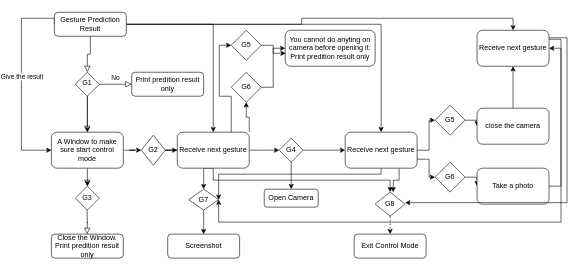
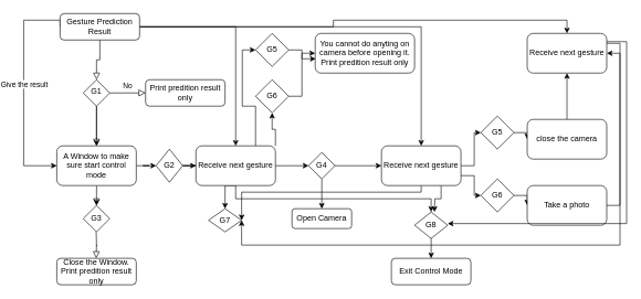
  <mxCell id="0" />
  <mxCell id="1" parent="0" />
  <mxCell id="2" value="" style="rounded=0;html=1;jettySize=auto;orthogonalLoop=1;fontSize=11;endArrow=block;endFill=0;endSize=8;strokeWidth=1;shadow=0;labelBackgroundColor=none;edgeStyle=orthogonalEdgeStyle;" parent="1" source="8" target="12" edge="1"><mxGeometry relative="1" as="geometry" /></mxCell>
  <mxCell id="3" style="edgeStyle=orthogonalEdgeStyle;rounded=0;orthogonalLoop=1;jettySize=auto;html=1;exitX=0;exitY=0.5;exitDx=0;exitDy=0;entryX=0;entryY=0.5;entryDx=0;entryDy=0;" edge="1" parent="1" source="8" target="17"><mxGeometry relative="1" as="geometry"><Array as="points"><mxPoint x="20" y="30" /><mxPoint x="20" y="250" /></Array></mxGeometry></mxCell>
  <mxCell id="4" value="Give the result" style="edgeLabel;html=1;align=center;verticalAlign=middle;resizable=0;points=[];" vertex="1" connectable="0" parent="3"><mxGeometry x="-0.04" relative="1" as="geometry"><mxPoint as="offset" /></mxGeometry></mxCell>
  <mxCell id="5" style="edgeStyle=orthogonalEdgeStyle;rounded=0;orthogonalLoop=1;jettySize=auto;html=1;entryX=0.5;entryY=0;entryDx=0;entryDy=0;" edge="1" parent="1" source="8" target="28"><mxGeometry relative="1" as="geometry" /></mxCell>
  <mxCell id="6" style="edgeStyle=orthogonalEdgeStyle;rounded=0;orthogonalLoop=1;jettySize=auto;html=1;exitX=1;exitY=0.5;exitDx=0;exitDy=0;entryX=0.5;entryY=0;entryDx=0;entryDy=0;" edge="1" parent="1" source="8" target="38"><mxGeometry relative="1" as="geometry"><mxPoint x="670" y="240" as="targetPoint" /></mxGeometry></mxCell>
  <mxCell id="7" style="edgeStyle=orthogonalEdgeStyle;rounded=0;orthogonalLoop=1;jettySize=auto;html=1;exitX=1;exitY=0.5;exitDx=0;exitDy=0;entryX=0.5;entryY=0;entryDx=0;entryDy=0;" edge="1" parent="1" source="8" target="59"><mxGeometry relative="1" as="geometry" /></mxCell>
  <mxCell id="8" value="Gesture Prediction Result" style="rounded=1;whiteSpace=wrap;html=1;fontSize=12;glass=0;strokeWidth=1;shadow=0;" parent="1" vertex="1"><mxGeometry x="75" y="20" width="120" height="40" as="geometry" /></mxCell>
  <mxCell id="9" value="" style="rounded=0;html=1;jettySize=auto;orthogonalLoop=1;fontSize=11;endArrow=block;endFill=0;endSize=8;strokeWidth=1;shadow=0;labelBackgroundColor=none;edgeStyle=orthogonalEdgeStyle;" parent="1" source="12" edge="1"><mxGeometry x="-0.575" relative="1" as="geometry"><mxPoint as="offset" /><mxPoint x="130" y="220" as="targetPoint" /></mxGeometry></mxCell>
  <mxCell id="10" value="No" style="edgeStyle=orthogonalEdgeStyle;rounded=0;html=1;jettySize=auto;orthogonalLoop=1;fontSize=11;endArrow=block;endFill=0;endSize=8;strokeWidth=1;shadow=0;labelBackgroundColor=none;" parent="1" source="12" target="13" edge="1"><mxGeometry y="10" relative="1" as="geometry"><mxPoint as="offset" /></mxGeometry></mxCell>
  <mxCell id="11" value="" style="edgeStyle=orthogonalEdgeStyle;rounded=0;orthogonalLoop=1;jettySize=auto;html=1;" edge="1" parent="1" source="12" target="17"><mxGeometry relative="1" as="geometry" /></mxCell>
  <mxCell id="12" value="G1" style="rhombus;whiteSpace=wrap;html=1;shadow=0;fontFamily=Helvetica;fontSize=12;align=center;strokeWidth=1;spacing=6;spacingTop=-4;" parent="1" vertex="1"><mxGeometry x="110" y="120" width="40" height="40" as="geometry" /></mxCell>
  <mxCell id="13" value="Print predition result only" style="rounded=1;whiteSpace=wrap;html=1;fontSize=12;glass=0;strokeWidth=1;shadow=0;" parent="1" vertex="1"><mxGeometry x="204" y="120" width="120" height="40" as="geometry" /></mxCell>
  <mxCell id="14" value="" style="rounded=0;html=1;jettySize=auto;orthogonalLoop=1;fontSize=11;endArrow=block;endFill=0;endSize=8;strokeWidth=1;shadow=0;labelBackgroundColor=none;edgeStyle=orthogonalEdgeStyle;" parent="1" edge="1"><mxGeometry x="0.333" y="20" relative="1" as="geometry"><mxPoint as="offset" /><mxPoint x="129.5" y="350" as="sourcePoint" /><mxPoint x="129.5" y="390" as="targetPoint" /></mxGeometry></mxCell>
  <mxCell id="15" style="edgeStyle=orthogonalEdgeStyle;rounded=0;orthogonalLoop=1;jettySize=auto;html=1;exitX=0.5;exitY=1;exitDx=0;exitDy=0;entryX=0.5;entryY=0;entryDx=0;entryDy=0;" edge="1" parent="1" source="17"><mxGeometry relative="1" as="geometry"><mxPoint x="130" y="310" as="targetPoint" /></mxGeometry></mxCell>
  <mxCell id="16" value="" style="edgeStyle=orthogonalEdgeStyle;rounded=0;orthogonalLoop=1;jettySize=auto;html=1;" edge="1" parent="1" source="17" target="20"><mxGeometry relative="1" as="geometry" /></mxCell>
  <mxCell id="17" value="A Window to make sure start control mode" style="rounded=1;whiteSpace=wrap;html=1;" vertex="1" parent="1"><mxGeometry x="70" y="220" width="120" height="60" as="geometry" /></mxCell>
  <mxCell id="18" value="" style="rounded=0;html=1;jettySize=auto;orthogonalLoop=1;fontSize=11;endArrow=block;endFill=0;endSize=8;strokeWidth=1;shadow=0;labelBackgroundColor=none;edgeStyle=orthogonalEdgeStyle;" edge="1" parent="1"><mxGeometry x="0.333" y="20" relative="1" as="geometry"><mxPoint as="offset" /><mxPoint x="130" y="300" as="sourcePoint" /><mxPoint x="130" y="310" as="targetPoint" /></mxGeometry></mxCell>
  <mxCell id="19" style="edgeStyle=orthogonalEdgeStyle;rounded=0;orthogonalLoop=1;jettySize=auto;html=1;exitX=1;exitY=0.5;exitDx=0;exitDy=0;" edge="1" parent="1" source="20" target="28"><mxGeometry relative="1" as="geometry" /></mxCell>
  <mxCell id="20" value="G2" style="rhombus;whiteSpace=wrap;html=1;" vertex="1" parent="1"><mxGeometry x="220" y="225" width="40" height="50" as="geometry" /></mxCell>
  <mxCell id="21" value="G3" style="rhombus;whiteSpace=wrap;html=1;" vertex="1" parent="1"><mxGeometry x="110" y="310" width="40" height="40" as="geometry" /></mxCell>
  <mxCell id="22" value="Close the Window.&lt;br&gt;Print predition result only" style="rounded=1;whiteSpace=wrap;html=1;fontSize=12;glass=0;strokeWidth=1;shadow=0;" vertex="1" parent="1"><mxGeometry x="70" y="390" width="120" height="40" as="geometry" /></mxCell>
  <mxCell id="23" value="" style="edgeStyle=orthogonalEdgeStyle;rounded=0;orthogonalLoop=1;jettySize=auto;html=1;" edge="1" parent="1" source="28"><mxGeometry relative="1" as="geometry"><mxPoint x="450" y="250" as="targetPoint" /></mxGeometry></mxCell>
  <mxCell id="24" style="edgeStyle=orthogonalEdgeStyle;rounded=0;orthogonalLoop=1;jettySize=auto;html=1;exitX=0.75;exitY=0;exitDx=0;exitDy=0;entryX=0;entryY=0.5;entryDx=0;entryDy=0;" edge="1" parent="1" source="28" target="39"><mxGeometry relative="1" as="geometry" /></mxCell>
  <mxCell id="25" style="edgeStyle=orthogonalEdgeStyle;rounded=0;orthogonalLoop=1;jettySize=auto;html=1;exitX=1;exitY=0;exitDx=0;exitDy=0;entryX=0.5;entryY=1;entryDx=0;entryDy=0;" edge="1" parent="1" source="28" target="41"><mxGeometry relative="1" as="geometry" /></mxCell>
  <mxCell id="26" style="edgeStyle=orthogonalEdgeStyle;rounded=0;orthogonalLoop=1;jettySize=auto;html=1;exitX=0.5;exitY=1;exitDx=0;exitDy=0;entryX=0.5;entryY=0;entryDx=0;entryDy=0;" edge="1" parent="1" source="28" target="48"><mxGeometry relative="1" as="geometry" /></mxCell>
  <mxCell id="27" style="edgeStyle=orthogonalEdgeStyle;rounded=0;orthogonalLoop=1;jettySize=auto;html=1;exitX=0.5;exitY=1;exitDx=0;exitDy=0;" edge="1" parent="1" source="28" target="55"><mxGeometry relative="1" as="geometry" /></mxCell>
  <mxCell id="28" value="Receive next gesture" style="rounded=1;whiteSpace=wrap;html=1;" vertex="1" parent="1"><mxGeometry x="280" y="220" width="120" height="60" as="geometry" /></mxCell>
  <mxCell id="29" value="Open Camera" style="whiteSpace=wrap;html=1;rounded=1;" vertex="1" parent="1"><mxGeometry x="425" y="315" width="90" height="30" as="geometry" /></mxCell>
  <mxCell id="30" value="You cannot do anyting on camera before opening it. Print predition result only" style="rounded=1;whiteSpace=wrap;html=1;fontSize=12;glass=0;strokeWidth=1;shadow=0;" vertex="1" parent="1"><mxGeometry x="460" y="50" width="150" height="60" as="geometry" /></mxCell>
  <mxCell id="31" style="edgeStyle=orthogonalEdgeStyle;rounded=0;orthogonalLoop=1;jettySize=auto;html=1;exitX=1;exitY=0.5;exitDx=0;exitDy=0;" edge="1" parent="1" source="33" target="38"><mxGeometry relative="1" as="geometry" /></mxCell>
  <mxCell id="32" style="edgeStyle=orthogonalEdgeStyle;rounded=0;orthogonalLoop=1;jettySize=auto;html=1;exitX=0.5;exitY=1;exitDx=0;exitDy=0;entryX=0.5;entryY=0;entryDx=0;entryDy=0;" edge="1" parent="1" source="33" target="29"><mxGeometry relative="1" as="geometry" /></mxCell>
  <mxCell id="33" value="G4" style="rhombus;whiteSpace=wrap;html=1;" vertex="1" parent="1"><mxGeometry x="450" y="230" width="40" height="40" as="geometry" /></mxCell>
  <mxCell id="34" style="edgeStyle=orthogonalEdgeStyle;rounded=0;orthogonalLoop=1;jettySize=auto;html=1;exitX=0.5;exitY=1;exitDx=0;exitDy=0;entryX=1;entryY=0.5;entryDx=0;entryDy=0;" edge="1" parent="1" source="38" target="48"><mxGeometry relative="1" as="geometry"><Array as="points"><mxPoint x="620" y="290" /><mxPoint x="349" y="290" /></Array></mxGeometry></mxCell>
  <mxCell id="35" style="edgeStyle=orthogonalEdgeStyle;rounded=0;orthogonalLoop=1;jettySize=auto;html=1;entryX=0;entryY=0.5;entryDx=0;entryDy=0;" edge="1" parent="1" source="38" target="44"><mxGeometry relative="1" as="geometry" /></mxCell>
  <mxCell id="36" style="edgeStyle=orthogonalEdgeStyle;rounded=0;orthogonalLoop=1;jettySize=auto;html=1;exitX=1;exitY=0.75;exitDx=0;exitDy=0;" edge="1" parent="1" source="38" target="46"><mxGeometry relative="1" as="geometry" /></mxCell>
  <mxCell id="37" style="edgeStyle=orthogonalEdgeStyle;rounded=0;orthogonalLoop=1;jettySize=auto;html=1;exitX=0.75;exitY=1;exitDx=0;exitDy=0;" edge="1" parent="1" source="38"><mxGeometry relative="1" as="geometry"><mxPoint x="640" y="320" as="targetPoint" /></mxGeometry></mxCell>
  <mxCell id="38" value="Receive next gesture" style="rounded=1;whiteSpace=wrap;html=1;" vertex="1" parent="1"><mxGeometry x="560" y="220" width="120" height="60" as="geometry" /></mxCell>
  <mxCell id="39" value="G5" style="rhombus;whiteSpace=wrap;html=1;" vertex="1" parent="1"><mxGeometry x="370" y="50" width="50" height="50" as="geometry" /></mxCell>
  <mxCell id="40" style="edgeStyle=orthogonalEdgeStyle;rounded=0;orthogonalLoop=1;jettySize=auto;html=1;exitX=1;exitY=0.5;exitDx=0;exitDy=0;entryX=0;entryY=0.5;entryDx=0;entryDy=0;" edge="1" parent="1" source="41" target="30"><mxGeometry relative="1" as="geometry" /></mxCell>
  <mxCell id="41" value="G6" style="rhombus;whiteSpace=wrap;html=1;" vertex="1" parent="1"><mxGeometry x="370" y="120" width="50" height="50" as="geometry" /></mxCell>
  <mxCell id="42" style="edgeStyle=orthogonalEdgeStyle;rounded=0;orthogonalLoop=1;jettySize=auto;html=1;exitX=1;exitY=0.5;exitDx=0;exitDy=0;entryX=0.005;entryY=0.64;entryDx=0;entryDy=0;entryPerimeter=0;" edge="1" parent="1" source="39" target="30"><mxGeometry relative="1" as="geometry" /></mxCell>
  <mxCell id="43" style="edgeStyle=orthogonalEdgeStyle;rounded=0;orthogonalLoop=1;jettySize=auto;html=1;exitX=1;exitY=0.5;exitDx=0;exitDy=0;" edge="1" parent="1" source="44" target="53"><mxGeometry relative="1" as="geometry" /></mxCell>
  <mxCell id="44" value="G5" style="rhombus;whiteSpace=wrap;html=1;" vertex="1" parent="1"><mxGeometry x="710" y="175" width="50" height="50" as="geometry" /></mxCell>
  <mxCell id="45" style="edgeStyle=orthogonalEdgeStyle;rounded=0;orthogonalLoop=1;jettySize=auto;html=1;exitX=1;exitY=0.5;exitDx=0;exitDy=0;entryX=0;entryY=0.5;entryDx=0;entryDy=0;" edge="1" parent="1" source="46" target="51"><mxGeometry relative="1" as="geometry" /></mxCell>
  <mxCell id="46" value="G6" style="rhombus;whiteSpace=wrap;html=1;" vertex="1" parent="1"><mxGeometry x="710" y="270" width="50" height="50" as="geometry" /></mxCell>
- <mxCell id="47" value="" style="edgeStyle=orthogonalEdgeStyle;rounded=0;orthogonalLoop=1;jettySize=auto;html=1;" edge="1" parent="1" source="48" target="49"><mxGeometry relative="1" as="geometry" /></mxCell>
  <mxCell id="48" value="G7" style="rhombus;whiteSpace=wrap;html=1;" vertex="1" parent="1"><mxGeometry x="299" y="315" width="50" height="35" as="geometry" /></mxCell>
- <mxCell id="49" value="Screenshot" style="rounded=1;whiteSpace=wrap;html=1;fontSize=12;glass=0;strokeWidth=1;shadow=0;" vertex="1" parent="1"><mxGeometry x="264" y="390" width="120" height="40" as="geometry" /></mxCell>
  <mxCell id="50" style="edgeStyle=orthogonalEdgeStyle;rounded=0;orthogonalLoop=1;jettySize=auto;html=1;exitX=1;exitY=0.5;exitDx=0;exitDy=0;entryX=1;entryY=0.5;entryDx=0;entryDy=0;" edge="1" parent="1" source="51" target="59"><mxGeometry relative="1" as="geometry" /></mxCell>
  <mxCell id="51" value="Take a photo" style="rounded=1;whiteSpace=wrap;html=1;" vertex="1" parent="1"><mxGeometry x="780" y="280" width="120" height="60" as="geometry" /></mxCell>
  <mxCell id="52" style="edgeStyle=orthogonalEdgeStyle;rounded=0;orthogonalLoop=1;jettySize=auto;html=1;exitX=0.5;exitY=0;exitDx=0;exitDy=0;" edge="1" parent="1" source="53" target="59"><mxGeometry relative="1" as="geometry" /></mxCell>
  <mxCell id="53" value="close the camera" style="rounded=1;whiteSpace=wrap;html=1;" vertex="1" parent="1"><mxGeometry x="780" y="180" width="120" height="60" as="geometry" /></mxCell>
- <mxCell id="54" style="edgeStyle=orthogonalEdgeStyle;rounded=0;orthogonalLoop=1;jettySize=auto;html=1;exitX=0.5;exitY=1;exitDx=0;exitDy=0;entryX=0.5;entryY=0;entryDx=0;entryDy=0;dashed=1;" edge="1" parent="1" source="55" target="56"><mxGeometry relative="1" as="geometry" /></mxCell>
+ <mxCell id="54" style="edgeStyle=orthogonalEdgeStyle;rounded=0;orthogonalLoop=1;jettySize=auto;html=1;exitX=0.5;exitY=1;exitDx=0;exitDy=0;entryX=0.5;entryY=0;entryDx=0;entryDy=0;" edge="1" parent="1" source="55" target="56"><mxGeometry relative="1" as="geometry" /></mxCell>
  <mxCell id="55" value="G8" style="rhombus;whiteSpace=wrap;html=1;" vertex="1" parent="1"><mxGeometry x="610" y="320" width="50" height="40" as="geometry" /></mxCell>
  <mxCell id="56" value="Exit Control Mode" style="rounded=1;whiteSpace=wrap;html=1;fontSize=12;glass=0;strokeWidth=1;shadow=0;" vertex="1" parent="1"><mxGeometry x="575" y="390" width="120" height="40" as="geometry" /></mxCell>
  <mxCell id="57" style="edgeStyle=orthogonalEdgeStyle;rounded=0;orthogonalLoop=1;jettySize=auto;html=1;exitX=1;exitY=0.25;exitDx=0;exitDy=0;" edge="1" parent="1"><mxGeometry relative="1" as="geometry"><mxPoint x="900" y="62.5" as="sourcePoint" /><mxPoint x="660" y="337.5" as="targetPoint" /><Array as="points"><mxPoint x="930" y="63" /><mxPoint x="930" y="338" /></Array></mxGeometry></mxCell>
  <mxCell id="58" style="edgeStyle=orthogonalEdgeStyle;rounded=0;orthogonalLoop=1;jettySize=auto;html=1;exitX=1;exitY=0.25;exitDx=0;exitDy=0;entryX=1;entryY=0.5;entryDx=0;entryDy=0;" edge="1" parent="1" source="59" target="48"><mxGeometry relative="1" as="geometry"><Array as="points"><mxPoint x="920" y="65" /><mxPoint x="920" y="370" /><mxPoint x="349" y="370" /></Array></mxGeometry></mxCell>
  <mxCell id="59" value="Receive next gesture" style="rounded=1;whiteSpace=wrap;html=1;" vertex="1" parent="1"><mxGeometry x="780" y="50" width="120" height="60" as="geometry" /></mxCell>
